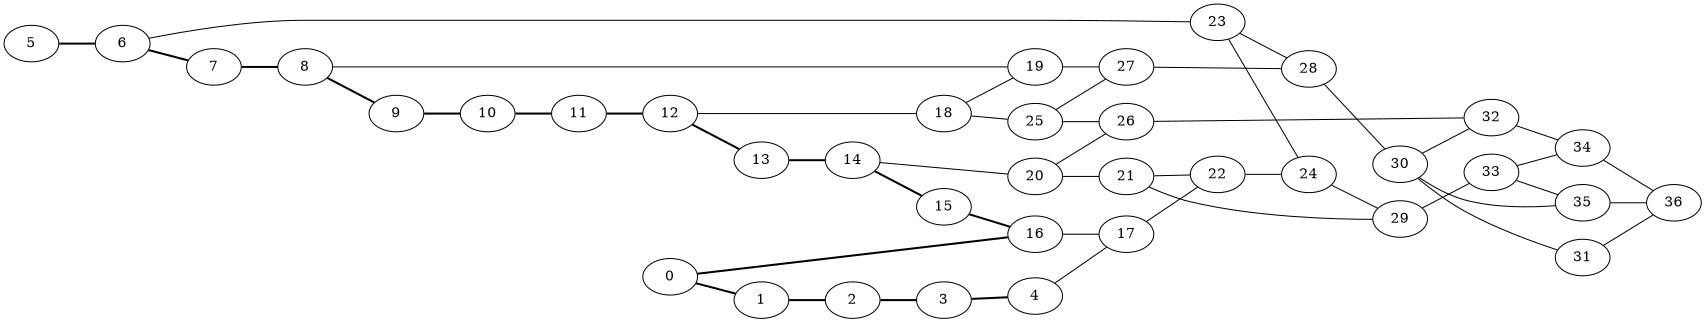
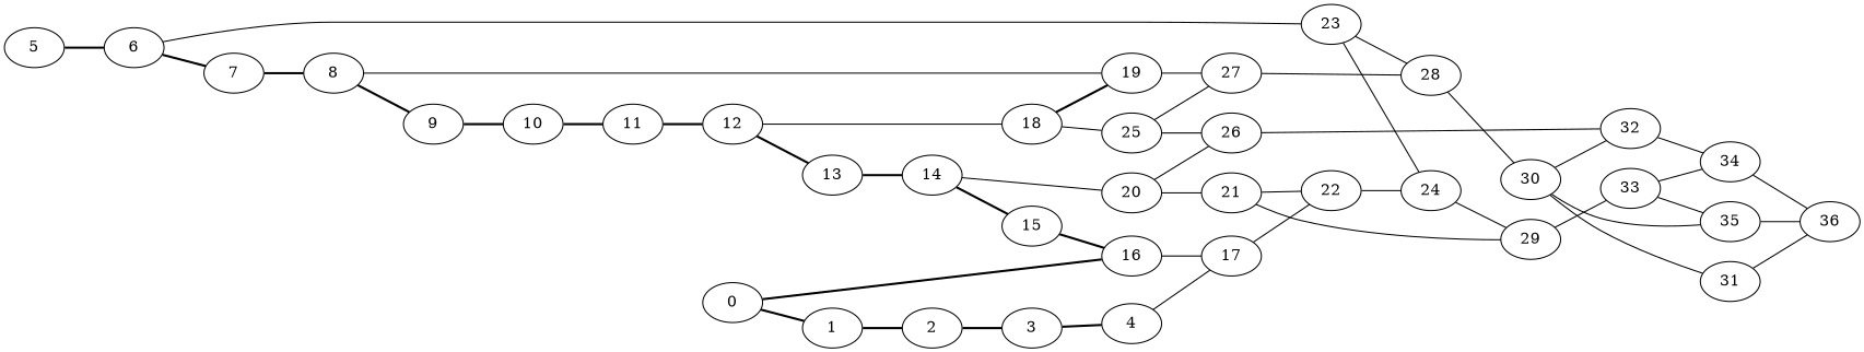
  graph {
    rankdir=LR
    0
    1
    16
    2
    17
    3
    22
    4
    5
    6
    7
    23
    24
    8
    28
    9
    19
    29
    30
    10
    27
    11
    12
    13
    18
    14
    25
    15
    20
    26
    21
    32
    33
    34
    35
    31
    36
    0 -- 1 [style=bold]
    0 -- 16 [style=bold]
    1 -- 2 [style=bold]
    16 -- 17
    2 -- 3 [style=bold]
    17 -- 22
    3 -- 4 [style=bold]
    22 -- 24
    4 -- 17
    5 -- 6 [style=bold]
    6 -- 7 [style=bold]
    6 -- 23
    7 -- 8 [style=bold]
    23 -- 24
    23 -- 28
    24 -- 29
    8 -- 9 [style=bold]
    8 -- 19
    28 -- 30
    9 -- 10 [style=bold]
    19 -- 27
    29 -- 33
    30 -- 32
    30 -- 35
    30 -- 31
    10 -- 11 [style=bold]
    27 -- 28
    11 -- 12 [style=bold]
    12 -- 13 [style=bold]
    12 -- 18
    13 -- 14 [style=bold]
-   18 -- 19
+   18 -- 19 [style=bold]
    18 -- 25
    14 -- 15 [style=bold]
    14 -- 20
    25 -- 27
    25 -- 26
    15 -- 16 [style=bold]
    20 -- 26
    20 -- 21
    26 -- 32
    21 -- 22
    21 -- 29
    32 -- 34
    33 -- 34
    33 -- 35
    34 -- 36
    35 -- 36
    31 -- 36
  }
